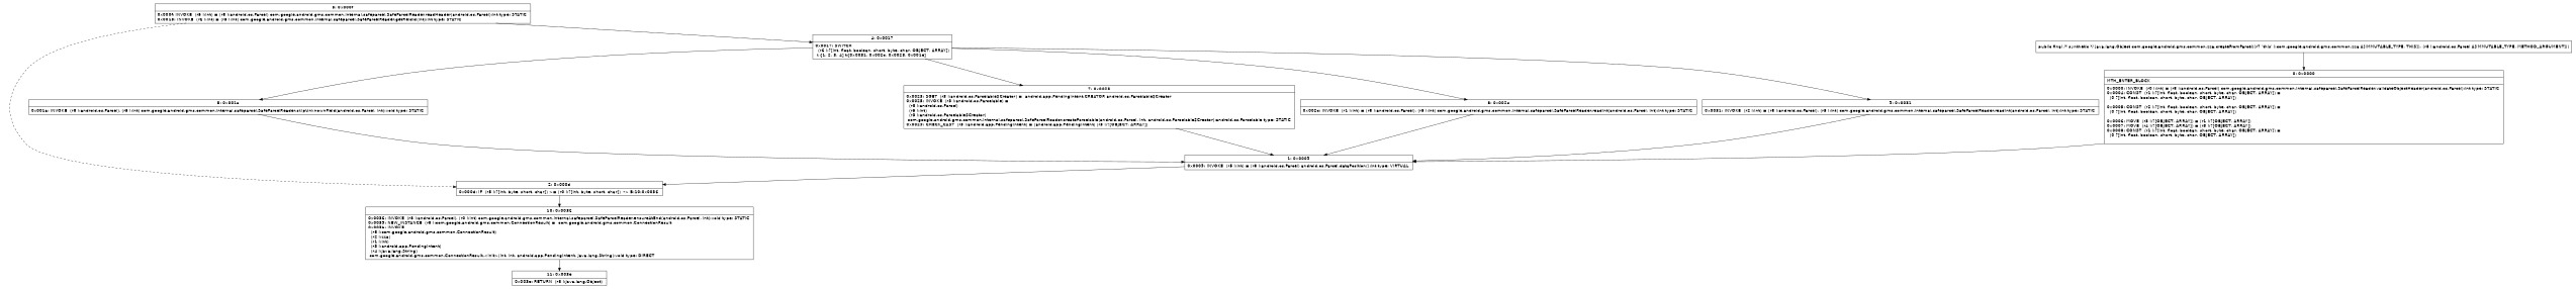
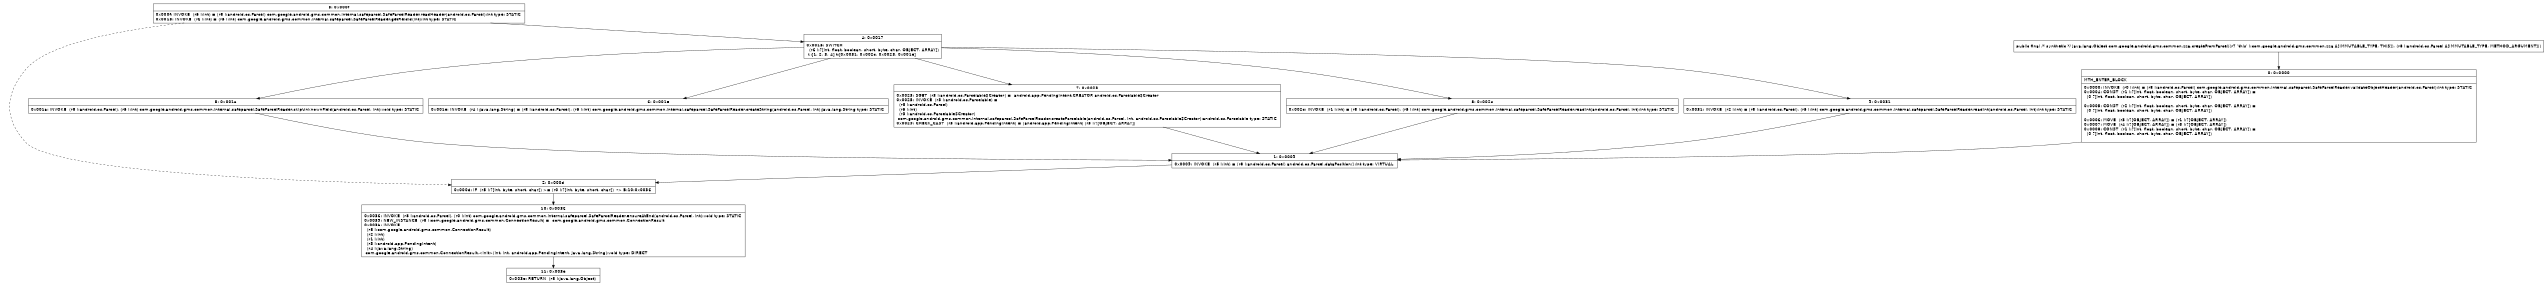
  digraph {
    fontname="DejaVu Sans"
    node [fontname="DejaVu Sans" shape=record]
    edge [fontname="DejaVu Sans"]
    n1 [label="{0\:\ 0x0000|MTH_ENTER_BLOCK\l|0x0000: INVOKE  (r0 I:int) = (r8 I:android.os.Parcel) com.google.android.gms.common.internal.safeparcel.SafeParcelReader.validateObjectHeader(android.os.Parcel):int type: STATIC \l0x0004: CONST  (r1 I:?[int, float, boolean, short, byte, char, OBJECT, ARRAY]) = \l  (0 ?[int, float, boolean, short, byte, char, OBJECT, ARRAY])\l \l0x0005: CONST  (r2 I:?[int, float, boolean, short, byte, char, OBJECT, ARRAY]) = \l  (0 ?[int, float, boolean, short, byte, char, OBJECT, ARRAY])\l \l0x0006: MOVE  (r3 I:?[OBJECT, ARRAY]) = (r1 I:?[OBJECT, ARRAY]) \l0x0007: MOVE  (r4 I:?[OBJECT, ARRAY]) = (r3 I:?[OBJECT, ARRAY]) \l0x0008: CONST  (r1 I:?[int, float, boolean, short, byte, char, OBJECT, ARRAY]) = \l  (0 ?[int, float, boolean, short, byte, char, OBJECT, ARRAY])\l \l}"]
    n2 [label="{1\:\ 0x0009|0x0009: INVOKE  (r5 I:int) = (r8 I:android.os.Parcel) android.os.Parcel.dataPosition():int type: VIRTUAL \l}"]
    n3 [label="{2\:\ 0x000d|0x000d: IF  (r5 I:?[int, byte, short, char]) \>= (r0 I:?[int, byte, short, char])  \-\> B:10:0x0036 \l}"]
-   n4 [label="{10\:\ 0x0036|0x0036: INVOKE  (r8 I:android.os.Parcel), (r0 I:int) com.google.android.gms.common.internal.safeparcel.SafeParcelReader.ensureAtEnd(android.os.Parcel, int):void type: STATIC \l0x0039: NEW_INSTANCE  (r8 I:com.google.android.gms.common.ConnectionResult) =  com.google.android.gms.common.ConnectionResult \l0x003b: INVOKE  \l  (r8 I:com.google.android.gms.common.ConnectionResult)\l  (r2 I:zza)\l  (r1 I:int)\l  (r3 I:android.app.PendingIntent)\l  (r4 I:java.lang.String)\l com.google.android.gms.common.ConnectionResult.\<init\>(int, int, android.app.PendingIntent, java.lang.String):void type: DIRECT \l}"]
+   n4 [label="{10\:\ 0x0036|0x0036: INVOKE  (r8 I:android.os.Parcel), (r0 I:int) com.google.android.gms.common.internal.safeparcel.SafeParcelReader.ensureAtEnd(android.os.Parcel, int):void type: STATIC \l0x0039: NEW_INSTANCE  (r8 I:com.google.android.gms.common.ConnectionResult) =  com.google.android.gms.common.ConnectionResult \l0x003b: INVOKE  \l  (r8 I:com.google.android.gms.common.ConnectionResult)\l  (r2 I:int)\l  (r1 I:int)\l  (r3 I:android.app.PendingIntent)\l  (r4 I:java.lang.String)\l com.google.android.gms.common.ConnectionResult.\<init\>(int, int, android.app.PendingIntent, java.lang.String):void type: DIRECT \l}"]
    n5 [label="{3\:\ 0x000f|0x000f: INVOKE  (r5 I:int) = (r8 I:android.os.Parcel) com.google.android.gms.common.internal.safeparcel.SafeParcelReader.readHeader(android.os.Parcel):int type: STATIC \l0x0013: INVOKE  (r6 I:int) = (r5 I:int) com.google.android.gms.common.internal.safeparcel.SafeParcelReader.getFieldId(int):int type: STATIC \l}"]
-   n6 [label="{4\:\ 0x0017|0x0017: SWITCH  \l  (r6 I:?[int, float, boolean, short, byte, char, OBJECT, ARRAY])\l k:[1, 2, 3, 4] t:[0x0031, 0x002c, 0x0023, 0x001e] \l}"]
+   n6 [label="{4\:\ 0x0017|0x0015: SWITCH  \l  (r6 I:?[int, float, boolean, short, byte, char, OBJECT, ARRAY])\l k:[1, 2, 3, 4] t:[0x0031, 0x002c, 0x0023, 0x001e] \l}"]
    n7 [label="{11\:\ 0x003e|0x003e: RETURN  (r8 I:java.lang.Object) \l}"]
    n8 [label="{5\:\ 0x001a|0x001a: INVOKE  (r8 I:android.os.Parcel), (r5 I:int) com.google.android.gms.common.internal.safeparcel.SafeParcelReader.skipUnknownField(android.os.Parcel, int):void type: STATIC \l}"]
+   n9 [label="{6\:\ 0x001e|0x001e: INVOKE  (r4 I:java.lang.String) = (r8 I:android.os.Parcel), (r5 I:int) com.google.android.gms.common.internal.safeparcel.SafeParcelReader.createString(android.os.Parcel, int):java.lang.String type: STATIC \l}"]
    n10 [label="{7\:\ 0x0023|0x0023: SGET  (r3 I:android.os.Parcelable$Creator) =  android.app.PendingIntent.CREATOR android.os.Parcelable$Creator \l0x0025: INVOKE  (r3 I:android.os.Parcelable) = \l  (r8 I:android.os.Parcel)\l  (r5 I:int)\l  (r3 I:android.os.Parcelable$Creator)\l com.google.android.gms.common.internal.safeparcel.SafeParcelReader.createParcelable(android.os.Parcel, int, android.os.Parcelable$Creator):android.os.Parcelable type: STATIC \l0x0029: CHECK_CAST  (r3 I:android.app.PendingIntent) = (android.app.PendingIntent) (r3 I:?[OBJECT, ARRAY]) \l}"]
    n11 [label="{8\:\ 0x002c|0x002c: INVOKE  (r1 I:int) = (r8 I:android.os.Parcel), (r5 I:int) com.google.android.gms.common.internal.safeparcel.SafeParcelReader.readInt(android.os.Parcel, int):int type: STATIC \l}"]
    n12 [label="{9\:\ 0x0031|0x0031: INVOKE  (r2 I:int) = (r8 I:android.os.Parcel), (r5 I:int) com.google.android.gms.common.internal.safeparcel.SafeParcelReader.readInt(android.os.Parcel, int):int type: STATIC \l}"]
    n13 [label="{public final \/* synthetic *\/ java.lang.Object com.google.android.gms.common.zza.createFromParcel((r7 'this' I:com.google.android.gms.common.zza A[IMMUTABLE_TYPE, THIS]), (r8 I:android.os.Parcel A[IMMUTABLE_TYPE, METHOD_ARGUMENT])) }"]
    n1 -> n2
    n2 -> n3
    n3 -> n4
    n4 -> n7
    n5 -> n3 [style=dashed]
    n5 -> n6
    n6 -> n8
+   n6 -> n9
    n6 -> n10
    n6 -> n11
    n6 -> n12
    n8 -> n2
    n10 -> n2
    n11 -> n2
    n12 -> n2
    n13 -> n1
  }
